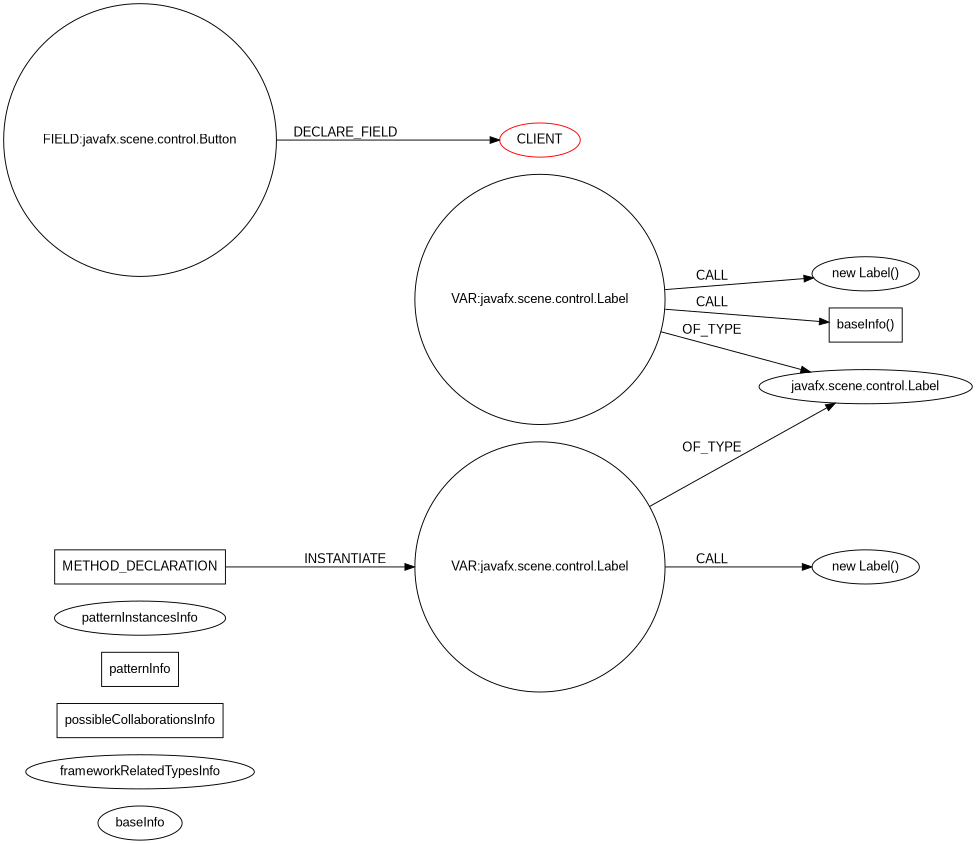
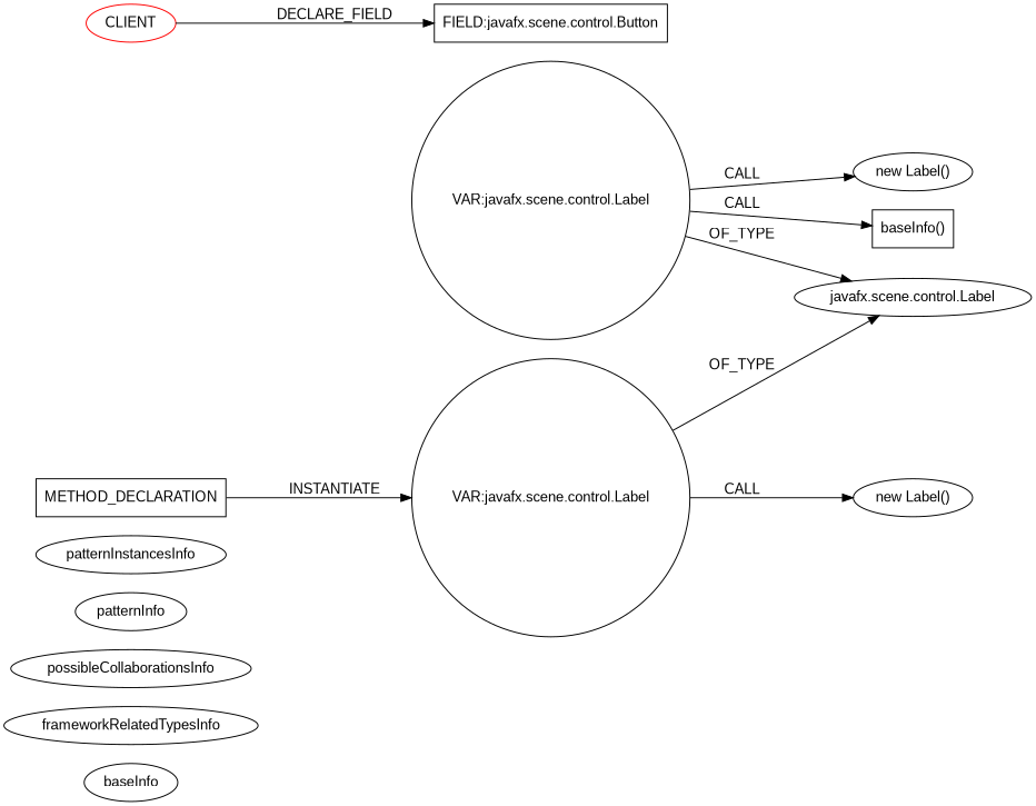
  digraph {
    fontname="Liberation Sans"
    rankdir=LR
    node [fontname="Liberation Sans" isFrameworkType=false]
    edge [fontname="Liberation Sans"]
    baseInfo [category=pattern graphId=320 isAnonymous=false possibleRelation=false isFrameworkType=""]
    frameworkRelatedTypesInfo [isFrameworkType=""]
-   possibleCollaborationsInfo [shape=box isFrameworkType=""]
-   patternInfo [frequency=2.0 patternRootClient=0 shape=box isFrameworkType=""]
+   possibleCollaborationsInfo [isFrameworkType=""]
+   patternInfo [frequency=2.0 patternRootClient=0 isFrameworkType=""]
    patternInstancesInfo [0="Edenm-BlackJack~/Edenm-BlackJack/BlackJack-master/src/View/TableController.java~TableController~394" 1="mathiasj33-VocLearn~/mathiasj33-VocLearn/VocLearn-master/src/net/softwarepage/voclearn/code/Gui.java~Gui~3576" isFrameworkType=""]
    n6 [label="new Label()" vertexType=CONSTRUCTOR_CALL]
    n7 [label="VAR:javafx.scene.control.Label" shape=circle vertexType=VARIABLE_EXPRESION]
    n8 [label="baseInfo()" shape=box vertexType=INSIDE_CALL]
    n9 [label="javafx.scene.control.Label" vertexType=FRAMEWORK_CLASS_TYPE]
    n10 [label="VAR:javafx.scene.control.Label" shape=circle vertexType=VARIABLE_EXPRESION]
    n11 [label="new Label()" vertexType=CONSTRUCTOR_CALL]
    n12 [label=METHOD_DECLARATION shape=box vertexType=CLIENT_METHOD_DECLARATION]
    n13 [color=red label=CLIENT vertexType=ROOT_CLIENT_CLASS_DECLARATION]
-   n14 [label="FIELD:javafx.scene.control.Button" shape=circle vertexType=FIELD_DECLARATION]
+   n14 [label="FIELD:javafx.scene.control.Button" shape=box vertexType=FIELD_DECLARATION]
    n7 -> n6 [label=CALL]
    n7 -> n8 [label=CALL]
    n7 -> n9 [label=OF_TYPE]
    n10 -> n9 [label=OF_TYPE]
    n10 -> n11 [label=CALL]
    n12 -> n10 [label=INSTANTIATE]
-   n14 -> n13 [label=DECLARE_FIELD]
+   n13 -> n14 [label=DECLARE_FIELD]
  }
